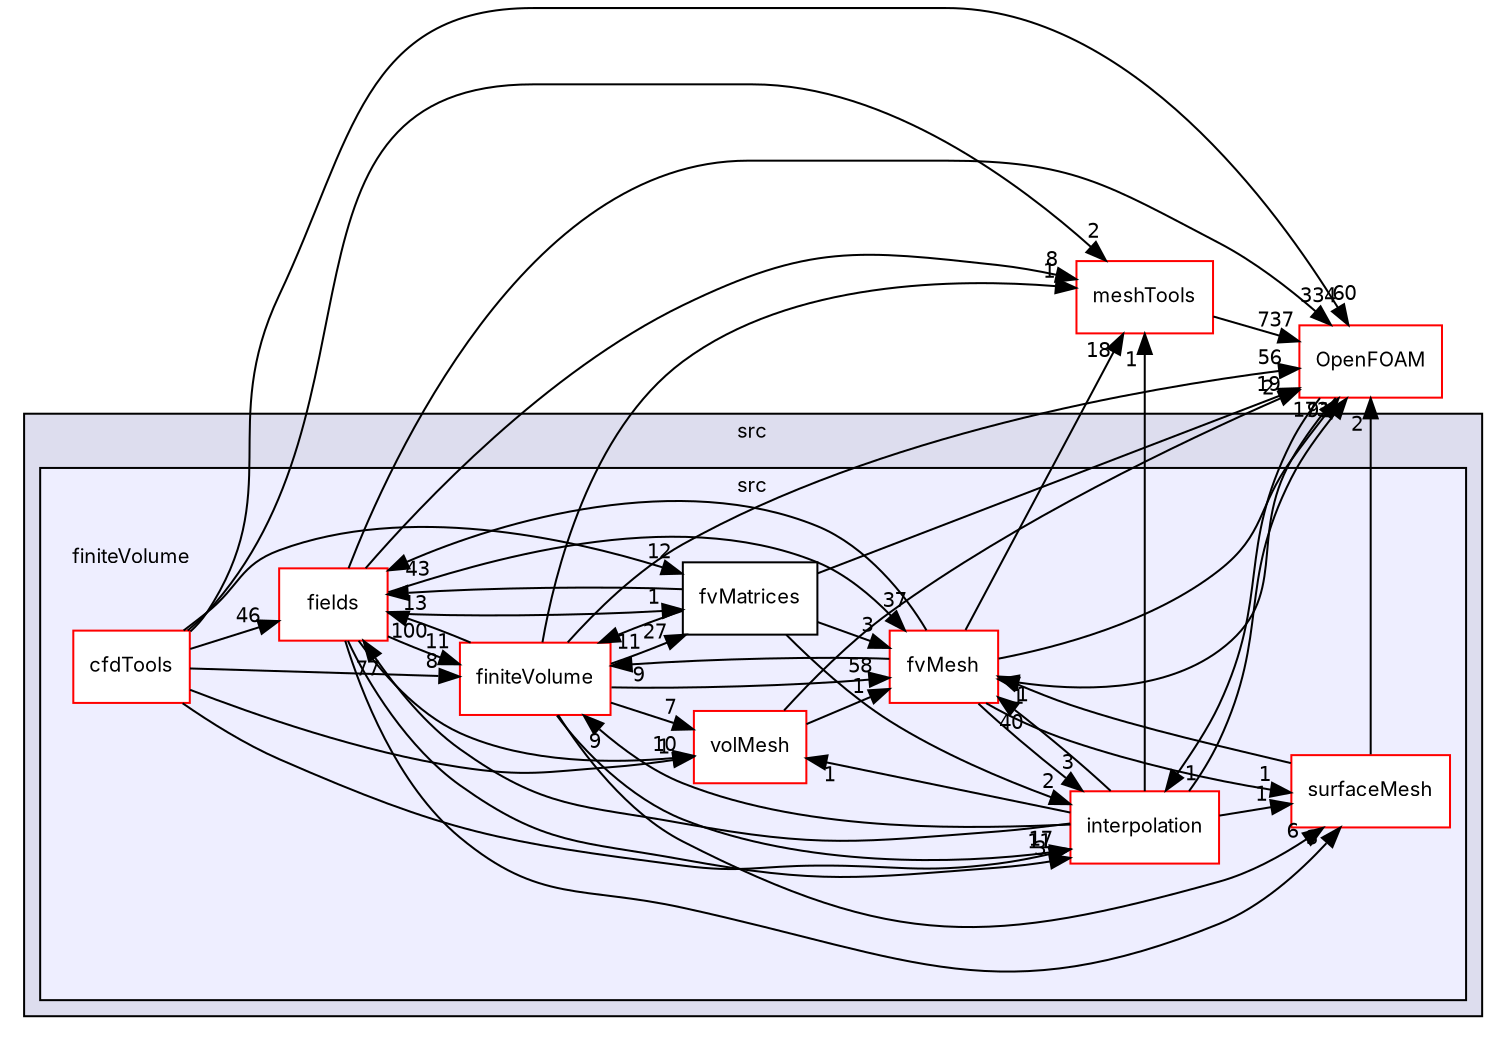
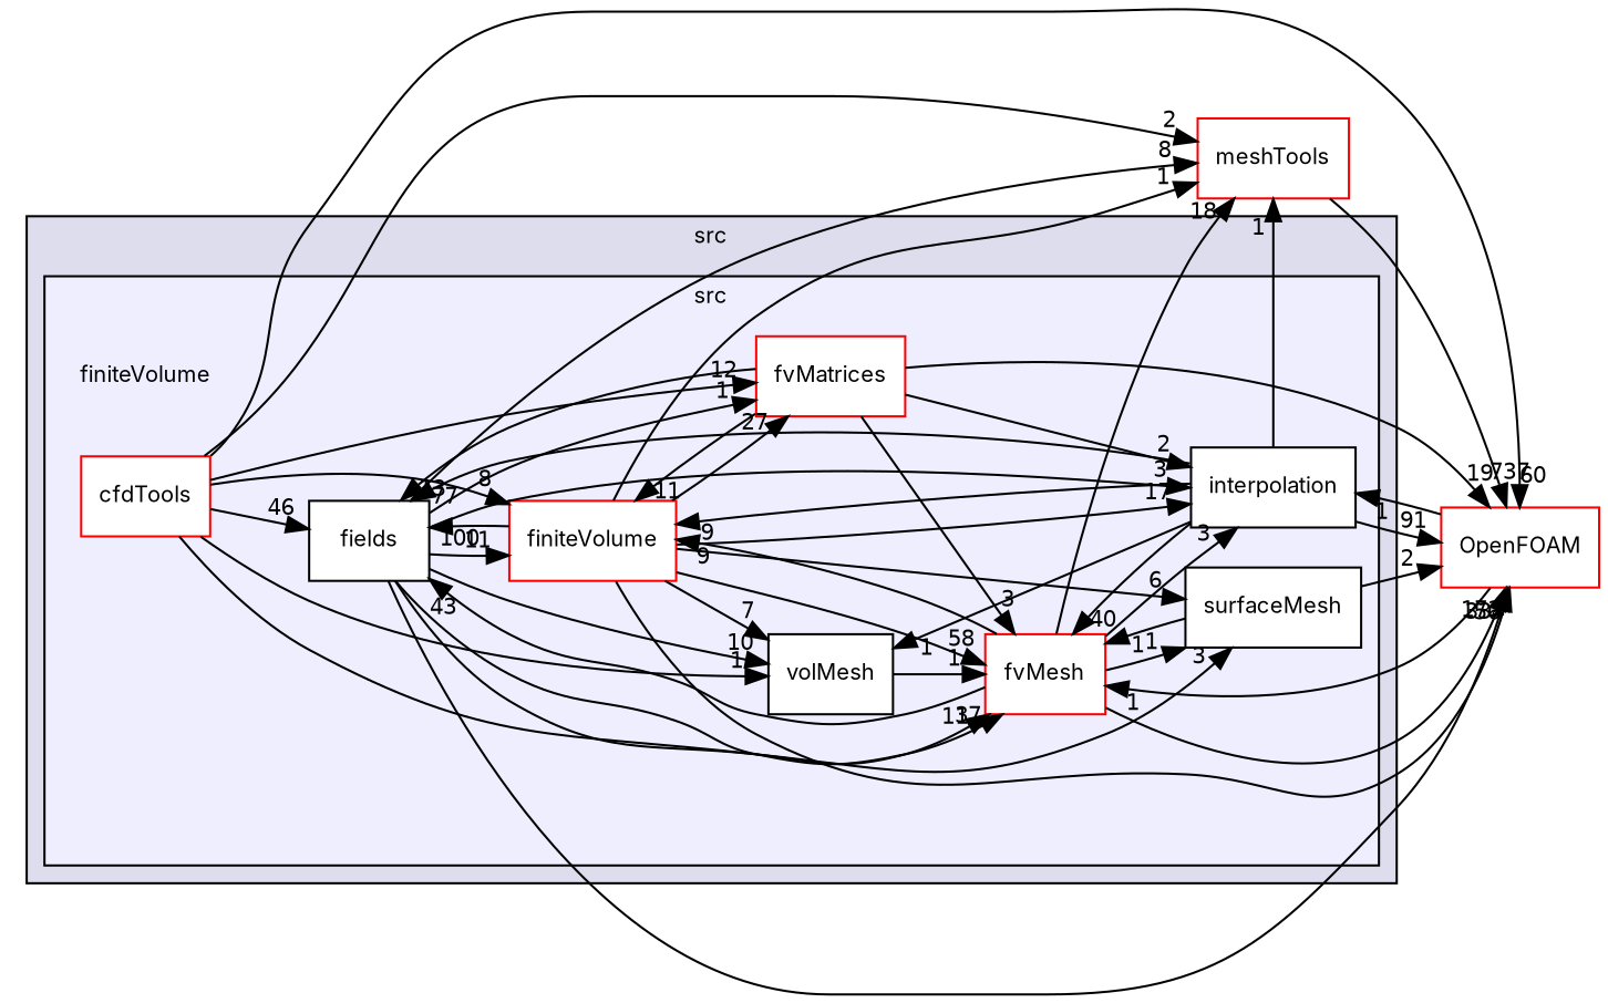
  digraph {
    compound=true
    rankdir=LR
    fontname=Inter
    node [fontname=Inter fontsize=10 shape=box color=red fillcolor=white style=filled]
    edge [headlabel=1 labeldistance=1.5 labelfontname=Helvetica labelfontsize=10 fontname=Inter]
    n1 [label=finiteVolume shape=plaintext color="" fillcolor="" style=""]
    n2 [label=cfdTools]
-   n3 [label=fields]
+   n3 [color=black label=fields]
    n4 [label=finiteVolume]
-   n5 [color=black label=fvMatrices]
+   n5 [label=fvMatrices]
    n6 [label=fvMesh]
-   n7 [label=interpolation]
-   n8 [label=surfaceMesh]
-   n9 [label=volMesh]
+   n7 [color=black label=interpolation]
+   n8 [color=black label=surfaceMesh]
+   n9 [color=black label=volMesh]
    n10 [label=meshTools fillcolor="" style=""]
    n11 [label=OpenFOAM fillcolor="" style=""]
    subgraph cluster_1 {
      bgcolor="#ddddee"
      fontsize=10
      label=src
      pencolor=black
      subgraph cluster_2 {
        bgcolor="#eeeeff"
        fontsize=10
        pencolor=black
        n1
        n2
        n3
        n4
        n5
        n6
        n7
        n8
        n9
      }
    }
    n2 -> n3 [headlabel=46]
    n2 -> n4 [headlabel=8]
    n2 -> n5 [headlabel=12]
-   n2 -> n7 [headlabel=11]
+   n2 -> n6 [headlabel=11]
    n2 -> n9
    n2 -> n10 [headlabel=2]
    n2 -> n11 [headlabel=60]
    n3 -> n4 [headlabel=11]
    n3 -> n5
    n3 -> n6 [headlabel=37]
    n3 -> n7 [headlabel=3]
    n3 -> n8 [headlabel=3]
    n3 -> n9 [headlabel=10]
    n3 -> n10 [headlabel=8]
    n3 -> n11 [headlabel=334]
    n4 -> n3 [headlabel=100]
    n4 -> n5 [headlabel=27]
    n4 -> n6 [headlabel=58]
    n4 -> n7 [headlabel=17]
    n4 -> n8 [headlabel=6]
    n4 -> n9 [headlabel=7]
    n4 -> n10
    n4 -> n11 [headlabel=56]
    n5 -> n3 [headlabel=13]
    n5 -> n4 [headlabel=11]
    n5 -> n6 [headlabel=3]
    n5 -> n7 [headlabel=2]
    n5 -> n11 [headlabel=19]
    n6 -> n3 [headlabel=43]
    n6 -> n4 [headlabel=9]
    n6 -> n7 [headlabel=3]
    n6 -> n8
    n6 -> n10 [headlabel=18]
    n6 -> n11 [headlabel=173]
    n7 -> n3 [headlabel=77]
    n7 -> n4 [headlabel=9]
    n7 -> n6 [headlabel=40]
-   n7 -> n8
    n7 -> n9
    n7 -> n10
    n7 -> n11 [headlabel=91]
    n8 -> n6
    n8 -> n11 [headlabel=2]
    n9 -> n6
-   n9 -> n11 [headlabel=2]
    n10 -> n11 [headlabel=737]
    n11 -> n6
    n11 -> n7
  }
